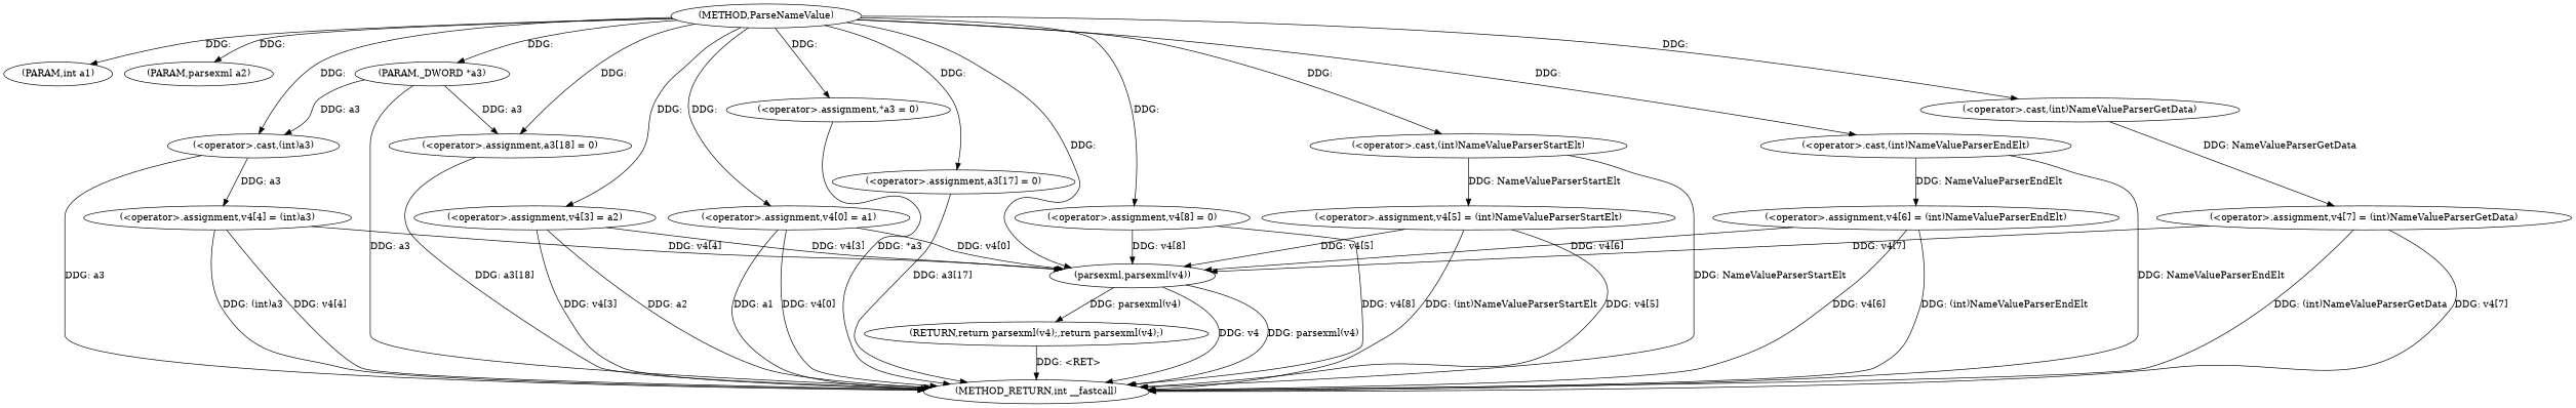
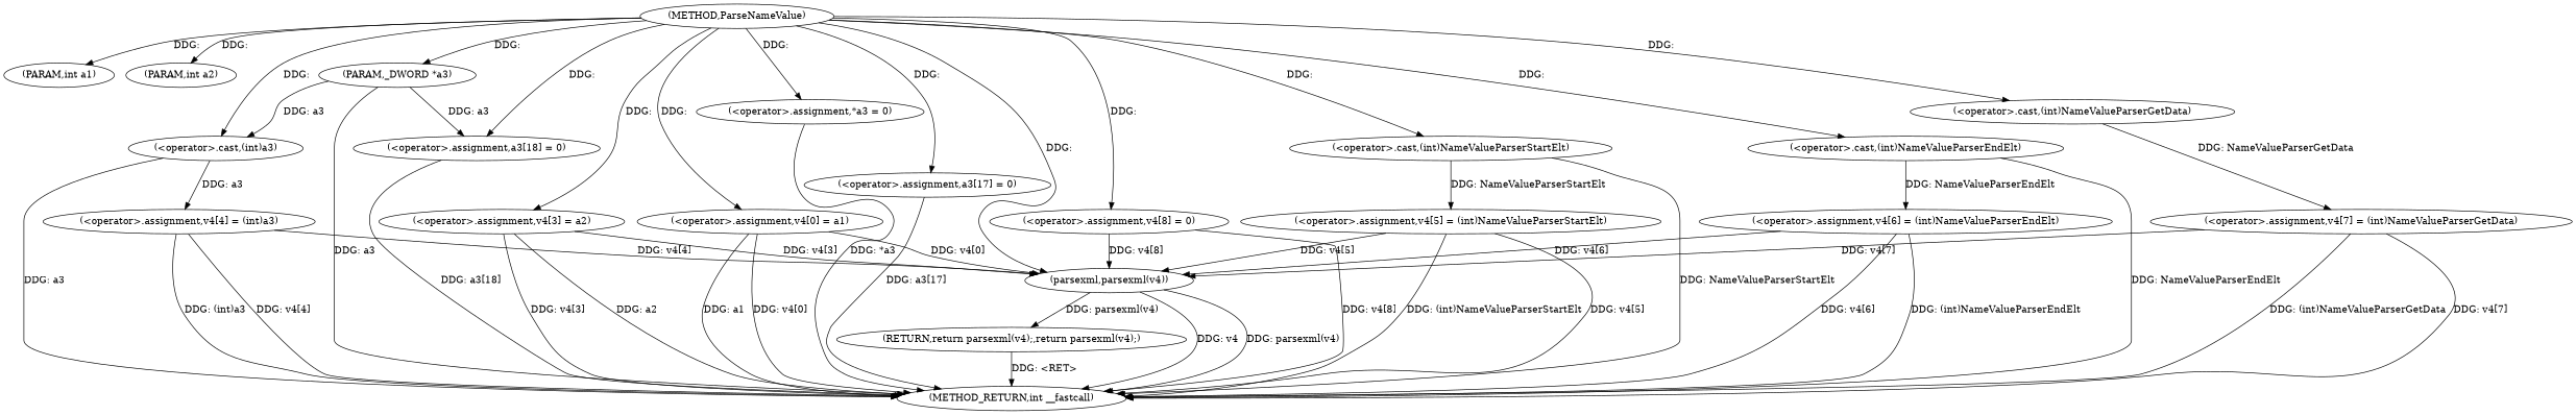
  digraph {
    n1 [label="(METHOD,ParseNameValue)"]
    n2 [label="(PARAM,int a1)"]
-   n3 [label="(PARAM,parsexml a2)"]
+   n3 [label="(PARAM,int a2)"]
    n4 [label="(PARAM,_DWORD *a3)"]
    n5 [label="(<operator>.assignment,v4[3] = a2)"]
    n6 [label="(<operator>.cast,(int)a3)"]
    n7 [label="(<operator>.assignment,v4[0] = a1)"]
    n8 [label="(<operator>.assignment,*a3 = 0)"]
    n9 [label="(<operator>.assignment,a3[17] = 0)"]
    n10 [label="(<operator>.assignment,a3[18] = 0)"]
    n11 [label="(<operator>.cast,(int)NameValueParserStartElt)"]
    n12 [label="(<operator>.cast,(int)NameValueParserEndElt)"]
    n13 [label="(<operator>.cast,(int)NameValueParserGetData)"]
    n14 [label="(<operator>.assignment,v4[8] = 0)"]
    n15 [label="(parsexml,parsexml(v4))"]
    n16 [label="(METHOD_RETURN,int __fastcall)"]
    n17 [label="(<operator>.assignment,v4[4] = (int)a3)"]
    n18 [label="(<operator>.assignment,v4[5] = (int)NameValueParserStartElt)"]
    n19 [label="(<operator>.assignment,v4[6] = (int)NameValueParserEndElt)"]
    n20 [label="(<operator>.assignment,v4[7] = (int)NameValueParserGetData)"]
    n21 [label="(RETURN,return parsexml(v4);,return parsexml(v4);)"]
    n1 -> n2 [label="DDG: "]
    n1 -> n3 [label="DDG: "]
    n1 -> n4 [label="DDG: "]
    n1 -> n5 [label="DDG: "]
    n1 -> n6 [label="DDG: "]
    n1 -> n7 [label="DDG: "]
    n1 -> n8 [label="DDG: "]
    n1 -> n9 [label="DDG: "]
    n1 -> n10 [label="DDG: "]
    n1 -> n11 [label="DDG: "]
    n1 -> n12 [label="DDG: "]
    n1 -> n13 [label="DDG: "]
    n1 -> n14 [label="DDG: "]
    n1 -> n15 [label="DDG: "]
    n4 -> n6 [label="DDG: a3"]
    n4 -> n10 [label="DDG: a3"]
    n4 -> n16 [label="DDG: a3"]
    n5 -> n15 [label="DDG: v4[3]"]
    n5 -> n16 [label="DDG: v4[3]"]
    n5 -> n16 [label="DDG: a2"]
    n6 -> n16 [label="DDG: a3"]
    n6 -> n17 [label="DDG: a3"]
    n7 -> n15 [label="DDG: v4[0]"]
    n7 -> n16 [label="DDG: a1"]
    n7 -> n16 [label="DDG: v4[0]"]
    n8 -> n16 [label="DDG: *a3"]
    n9 -> n16 [label="DDG: a3[17]"]
    n10 -> n16 [label="DDG: a3[18]"]
    n11 -> n16 [label="DDG: NameValueParserStartElt"]
    n11 -> n18 [label="DDG: NameValueParserStartElt"]
    n12 -> n16 [label="DDG: NameValueParserEndElt"]
    n12 -> n19 [label="DDG: NameValueParserEndElt"]
    n13 -> n20 [label="DDG: NameValueParserGetData"]
    n14 -> n15 [label="DDG: v4[8]"]
    n14 -> n16 [label="DDG: v4[8]"]
    n15 -> n16 [label="DDG: v4"]
    n15 -> n16 [label="DDG: parsexml(v4)"]
    n15 -> n21 [label="DDG: parsexml(v4)"]
    n17 -> n15 [label="DDG: v4[4]"]
    n17 -> n16 [label="DDG: v4[4]"]
    n17 -> n16 [label="DDG: (int)a3"]
    n18 -> n15 [label="DDG: v4[5]"]
    n18 -> n16 [label="DDG: (int)NameValueParserStartElt"]
    n18 -> n16 [label="DDG: v4[5]"]
    n19 -> n15 [label="DDG: v4[6]"]
    n19 -> n16 [label="DDG: (int)NameValueParserEndElt"]
    n19 -> n16 [label="DDG: v4[6]"]
    n20 -> n15 [label="DDG: v4[7]"]
    n20 -> n16 [label="DDG: (int)NameValueParserGetData"]
    n20 -> n16 [label="DDG: v4[7]"]
    n21 -> n16 [label="DDG: <RET>"]
  }
